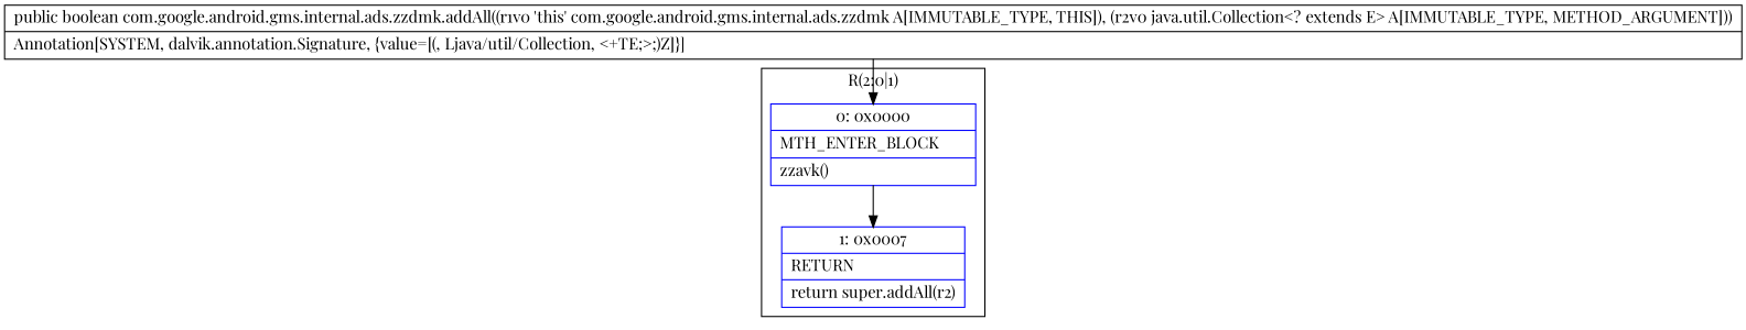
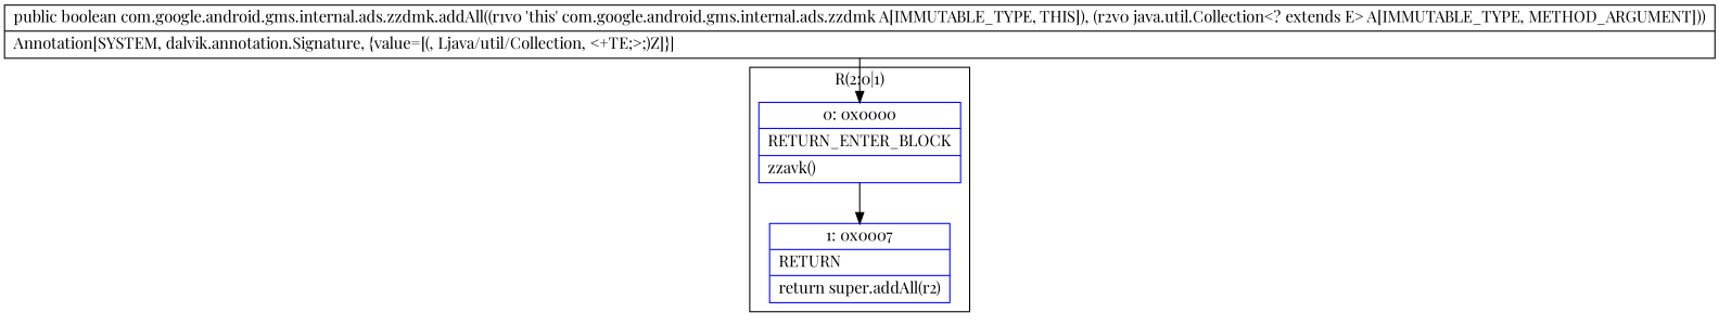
  digraph {
    fontname="Playfair Display"
    node [color=blue shape=record fontname="Playfair Display"]
    edge [fontname="Playfair Display"]
-   n1 [label="{0\:\ 0x0000|MTH_ENTER_BLOCK\l|zzavk()\l}"]
+   n1 [label="{0\:\ 0x0000|RETURN_ENTER_BLOCK\l|zzavk()\l}"]
    n2 [label="{1\:\ 0x0007|RETURN\l|return super.addAll(r2)\l}"]
    n3 [label="{public boolean com.google.android.gms.internal.ads.zzdmk.addAll((r1v0 'this' com.google.android.gms.internal.ads.zzdmk A[IMMUTABLE_TYPE, THIS]), (r2v0 java.util.Collection\<? extends E\> A[IMMUTABLE_TYPE, METHOD_ARGUMENT]))  | Annotation[SYSTEM, dalvik.annotation.Signature, \{value=[(, Ljava\/util\/Collection, \<+TE;\>;)Z]\}]\l}" color=""]
    subgraph cluster_1 {
      label="R(2:0|1)"
      n1
      n2
    }
    n1 -> n2
    n3 -> n1
  }
